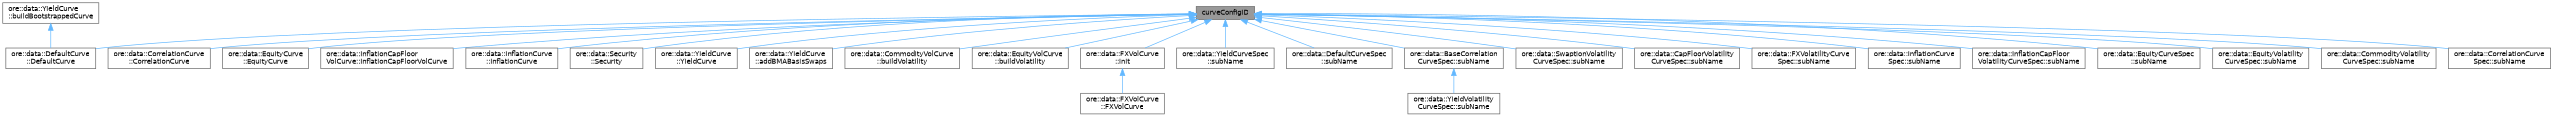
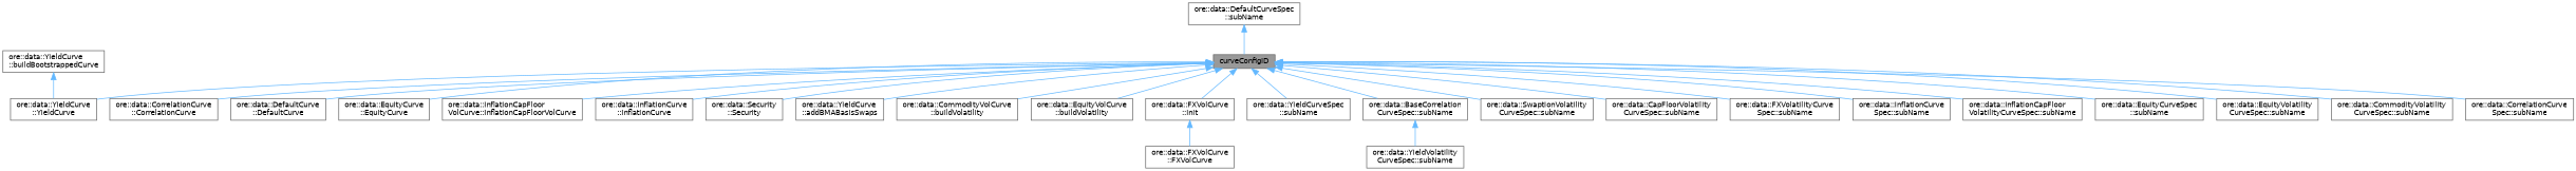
  digraph {
    rankdir=TB
    node [color=grey40 fillcolor=white fontname=Helvetica fontsize=10 shape=box style=filled]
    edge [color=steelblue1 dir=back fontname=Helvetica fontsize=10 labelfontname=Helvetica labelfontsize=10 style=solid]
    n1 [color=gray40 fillcolor=grey60 fontcolor=black height=0.2 label=curveConfigID width=0.4]
    n2 [height=0.2 label="ore::data::CorrelationCurve\l::CorrelationCurve" width=0.4]
    n3 [height=0.2 label="ore::data::DefaultCurve\l::DefaultCurve" width=0.4]
    n4 [height=0.2 label="ore::data::EquityCurve\l::EquityCurve" width=0.4]
    n5 [height=0.2 label="ore::data::InflationCapFloor\lVolCurve::InflationCapFloorVolCurve" width=0.4]
    n6 [height=0.2 label="ore::data::InflationCurve\l::InflationCurve" width=0.4]
    n7 [height=0.2 label="ore::data::Security\l::Security" width=0.4]
    n8 [height=0.2 label="ore::data::YieldCurve\l::YieldCurve" width=0.4]
    n9 [height=0.2 label="ore::data::YieldCurve\l::addBMABasisSwaps" width=0.4]
    n10 [height=0.2 label="ore::data::CommodityVolCurve\l::buildVolatility" width=0.4]
    n11 [height=0.2 label="ore::data::EquityVolCurve\l::buildVolatility" width=0.4]
    n12 [height=0.2 label="ore::data::FXVolCurve\l::init" width=0.4]
    n13 [height=0.2 label="ore::data::YieldCurveSpec\l::subName" width=0.4]
    n14 [height=0.2 label="ore::data::DefaultCurveSpec\l::subName" width=0.4]
    n15 [height=0.2 label="ore::data::BaseCorrelation\lCurveSpec::subName" width=0.4]
    n16 [height=0.2 label="ore::data::SwaptionVolatility\lCurveSpec::subName" width=0.4]
    n17 [height=0.2 label="ore::data::CapFloorVolatility\lCurveSpec::subName" width=0.4]
    n18 [height=0.2 label="ore::data::FXVolatilityCurve\lSpec::subName" width=0.4]
    n19 [height=0.2 label="ore::data::InflationCurve\lSpec::subName" width=0.4]
    n20 [height=0.2 label="ore::data::InflationCapFloor\lVolatilityCurveSpec::subName" width=0.4]
    n21 [height=0.2 label="ore::data::EquityCurveSpec\l::subName" width=0.4]
    n22 [height=0.2 label="ore::data::EquityVolatility\lCurveSpec::subName" width=0.4]
    n23 [height=0.2 label="ore::data::CommodityVolatility\lCurveSpec::subName" width=0.4]
    n24 [height=0.2 label="ore::data::CorrelationCurve\lSpec::subName" width=0.4]
    n25 [height=0.2 label="ore::data::FXVolCurve\l::FXVolCurve" width=0.4]
    n26 [height=0.2 label="ore::data::YieldVolatility\lCurveSpec::subName" width=0.4]
    n27 [height=0.2 label="ore::data::YieldCurve\l::buildBootstrappedCurve" width=0.4]
    n1 -> n2
    n1 -> n3
    n1 -> n4
    n1 -> n5
    n1 -> n6
    n1 -> n7
    n1 -> n8
    n1 -> n9
    n1 -> n10
    n1 -> n11
    n1 -> n12
    n1 -> n13
-   n1 -> n14
+   n14 -> n1
    n1 -> n15
    n1 -> n16
    n1 -> n17
    n1 -> n18
    n1 -> n19
    n1 -> n20
    n1 -> n21
    n1 -> n22
    n1 -> n23
    n1 -> n24
    n12 -> n25
    n15 -> n26
-   n27 -> n3
+   n27 -> n8
  }
